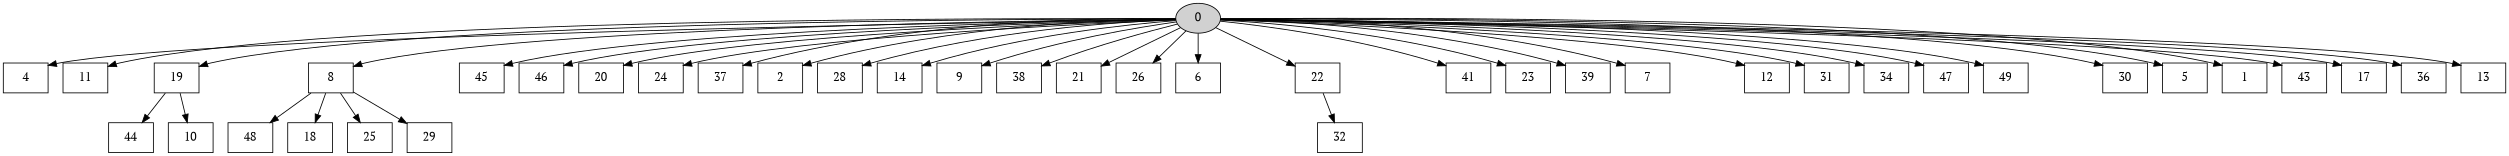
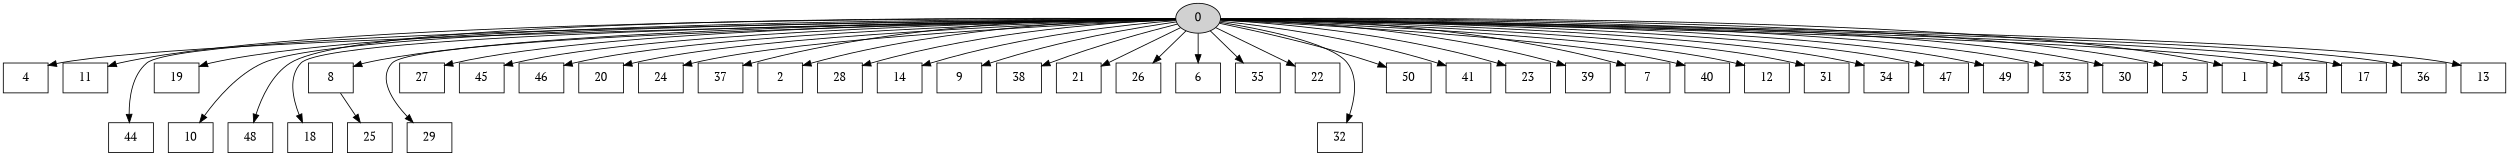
  digraph {
    fontname="PT Serif"
    node [fillcolor=white fontname="PT Serif" style=filled shape=box]
    edge [fontname="PT Serif"]
    0 [fillcolor=grey82 shape=""]
    n2 [label="4\n"]
    n3 [label="11\n"]
    n4 [label="44\n"]
    n5 [label="48\n"]
+   n6 [label="27\n"]
    n7 [label="45\n"]
    n8 [label="46\n"]
    n9 [label="20\n"]
    n10 [label="24\n"]
    n11 [label="18\n"]
    n12 [label="37\n"]
    n13 [label="2\n"]
    n14 [label="28\n"]
    n15 [label="14\n"]
    n16 [label="9\n"]
    n17 [label="38\n"]
    n18 [label="21\n"]
    n19 [label="26\n"]
    n20 [label="29\n"]
    n21 [label="6\n"]
+   n22 [label="35\n"]
    n23 [label="8\n"]
    n24 [label="19\n"]
    n25 [label="22\n"]
+   n26 [label="50\n"]
    n27 [label="41\n"]
    n28 [label="23\n"]
    n29 [label="39\n"]
    n30 [label="7\n"]
+   n31 [label="40\n"]
    n32 [label="12\n"]
    n33 [label="31\n"]
    n34 [label="34\n"]
    n35 [label="47\n"]
    n36 [label="49\n"]
+   n37 [label="33\n"]
    n38 [label="30\n"]
    n39 [label="5\n"]
    n40 [label="32\n"]
    n41 [label="1\n"]
    n42 [label="10\n"]
    n43 [label="43\n"]
    n44 [label="17\n"]
    n45 [label="36\n"]
    n46 [label="13\n"]
    n47 [label="25\n"]
    0 -> n2
    0 -> n3
-   n24 -> n4
-   n23 -> n5
+   0 -> n4
+   0 -> n5
+   0 -> n6
    0 -> n7
    0 -> n8
    0 -> n9
    0 -> n10
-   n23 -> n11
+   0 -> n11
    0 -> n12
    0 -> n13
    0 -> n14
    0 -> n15
    0 -> n16
    0 -> n17
    0 -> n18
    0 -> n19
-   n23 -> n20
+   0 -> n20
    0 -> n21
+   0 -> n22
    0 -> n23
    0 -> n24
    0 -> n25
+   0 -> n26
    0 -> n27
    0 -> n28
    0 -> n29
    0 -> n30
+   0 -> n31
    0 -> n32
    0 -> n33
    0 -> n34
    0 -> n35
    0 -> n36
+   0 -> n37
    0 -> n38
    0 -> n39
-   n25 -> n40
+   0 -> n40
    0 -> n41
-   n24 -> n42
+   0 -> n42
    0 -> n43
    0 -> n44
    0 -> n45
    0 -> n46
    n23 -> n47
  }
